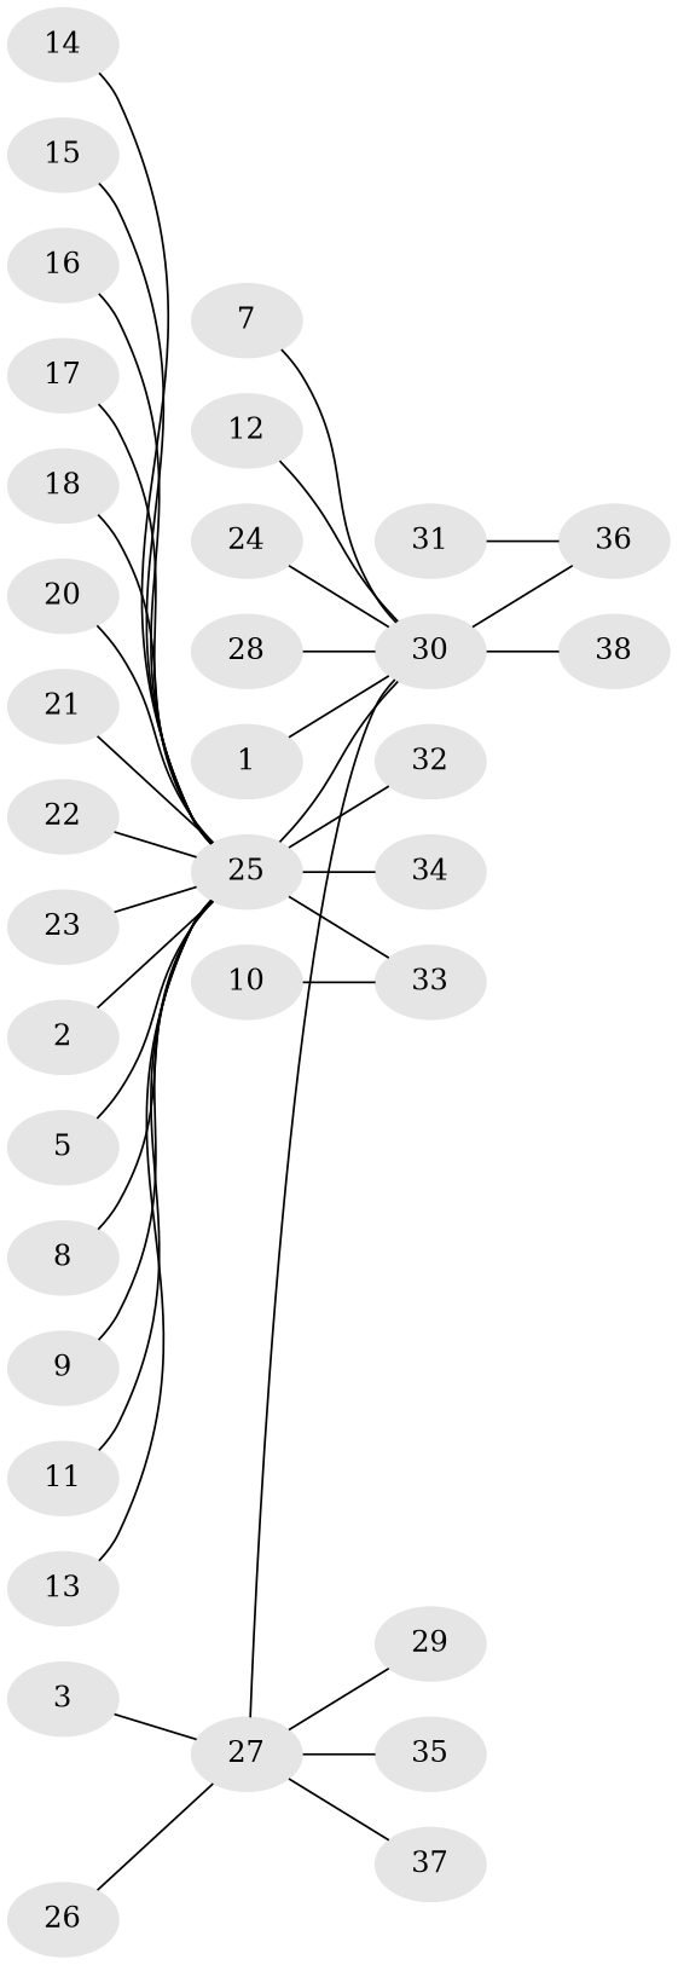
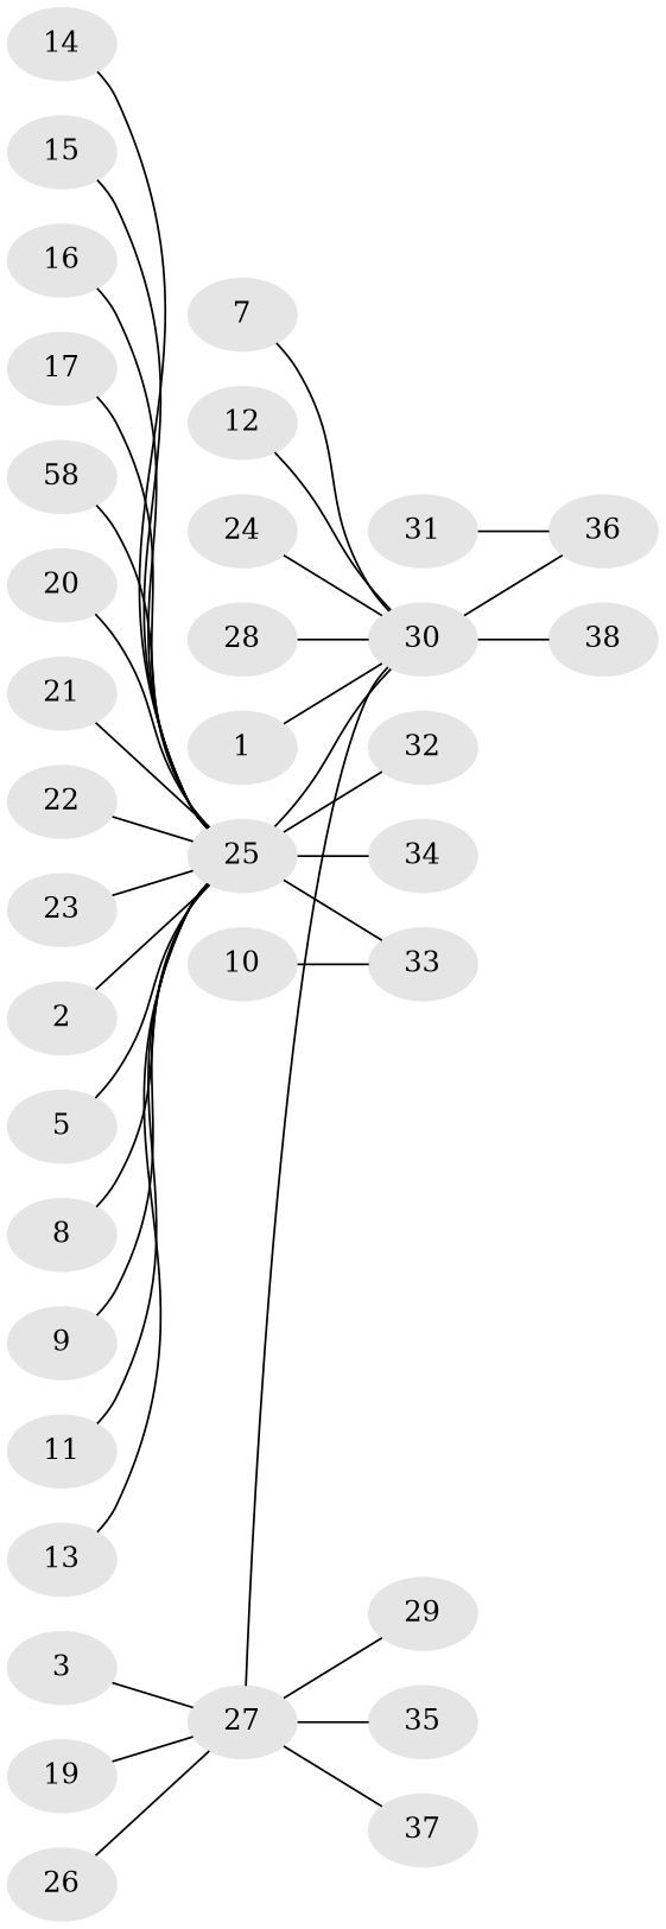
  graph {
    rankdir=LR
    node [color=gray90 style=filled]
    edge [weight=1.0]
    1
    30
    36
    38
    2
    25
    32
    33
    34
    3
    27
    29
    35
    37
    5
    7
    8
    9
    10
    11
    12
    13
    14
    15
    16
    17
-   18
+   18 [label=58]
+   19
    20
    21
    22
    23
    24
    26
    28
    31
    1 -- 30
    30 -- 36
    30 -- 38
    2 -- 25
    25 -- 30
    25 -- 32
    25 -- 33
    25 -- 34
    3 -- 27
    27 -- 30
    27 -- 29
    27 -- 35
    27 -- 37
    5 -- 25
    7 -- 30
    8 -- 25
    9 -- 25
    10 -- 33
    11 -- 25
    12 -- 30
    13 -- 25
    14 -- 25
    15 -- 25
    16 -- 25
    17 -- 25
    18 -- 25
+   19 -- 27
    20 -- 25
    21 -- 25
    22 -- 25
    23 -- 25
    24 -- 30
    26 -- 27
    28 -- 30
    31 -- 36
  }
